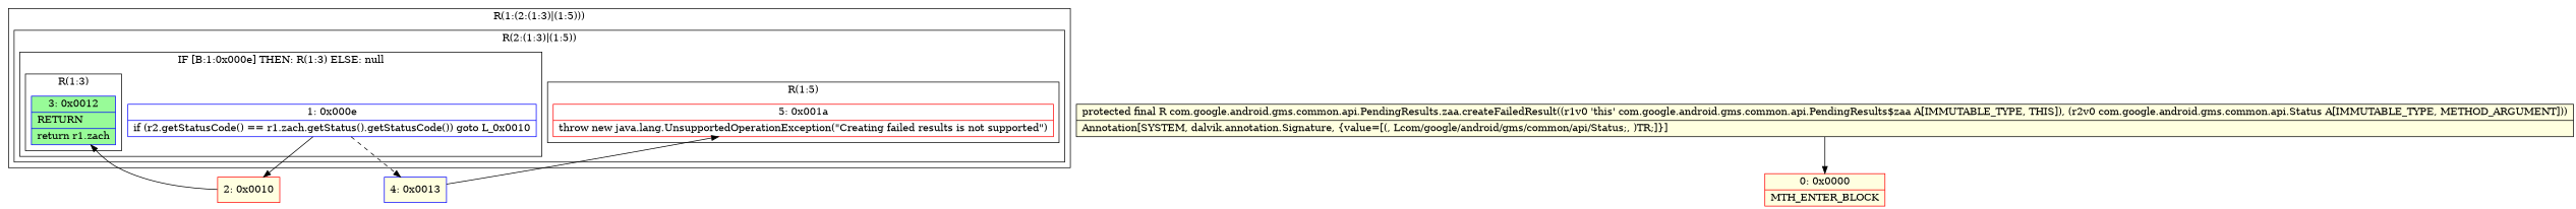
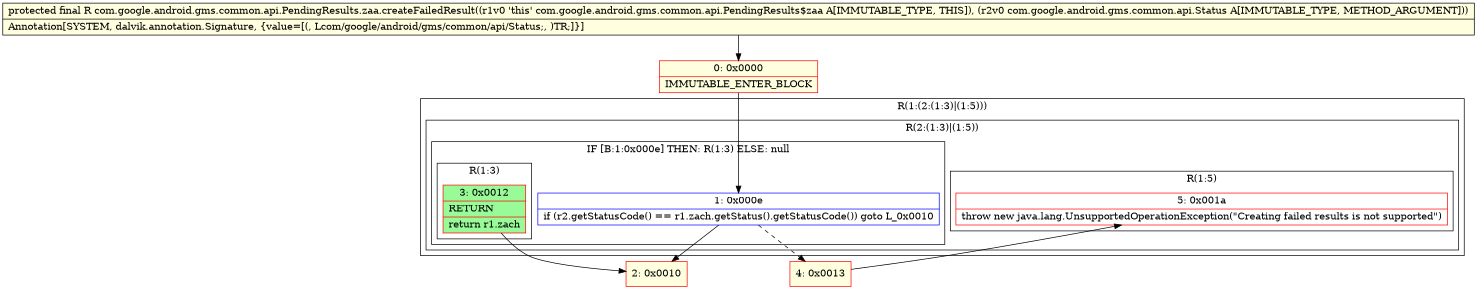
  digraph {
    node [color=red fillcolor=lightyellow shape=record style=filled]
-   n1 [color=blue fillcolor=palegreen label="{3\:\ 0x0012|RETURN\l|return r1.zach\l}"]
+   n1 [fillcolor=palegreen label="{3\:\ 0x0012|RETURN\l|return r1.zach\l}"]
    n2 [color=blue fillcolor=white label="{1\:\ 0x000e|if (r2.getStatusCode() == r1.zach.getStatus().getStatusCode()) goto L_0x0010\l}"]
    n3 [fillcolor=white label="{5\:\ 0x001a|throw new java.lang.UnsupportedOperationException(\"Creating failed results is not supported\")\l}"]
    n4 [label="{2\:\ 0x0010}"]
-   n5 [color=blue label="{4\:\ 0x0013}"]
-   n6 [label="{0\:\ 0x0000|MTH_ENTER_BLOCK\l}"]
+   n5 [label="{4\:\ 0x0013}"]
+   n6 [label="{0\:\ 0x0000|IMMUTABLE_ENTER_BLOCK\l}"]
    n7 [label="{protected final R com.google.android.gms.common.api.PendingResults.zaa.createFailedResult((r1v0 'this' com.google.android.gms.common.api.PendingResults$zaa A[IMMUTABLE_TYPE, THIS]), (r2v0 com.google.android.gms.common.api.Status A[IMMUTABLE_TYPE, METHOD_ARGUMENT]))  | Annotation[SYSTEM, dalvik.annotation.Signature, \{value=[(, Lcom\/google\/android\/gms\/common\/api\/Status;, )TR;]\}]\l}" color=""]
    subgraph cluster_1 {
      label="R(1:(2:(1:3)|(1:5)))"
      subgraph cluster_2 {
        label="R(2:(1:3)|(1:5))"
        subgraph cluster_3 {
          label="IF [B:1:0x000e] THEN: R(1:3) ELSE: null"
          n2
          subgraph cluster_4 {
            label="R(1:3)"
            n1
          }
        }
        subgraph cluster_5 {
          label="R(1:5)"
          n3
        }
      }
    }
    n2 -> n4
    n2 -> n5 [style=dashed]
-   n4 -> n1
+   n1 -> n4
    n5 -> n3
+   n6 -> n2
    n7 -> n6
  }
